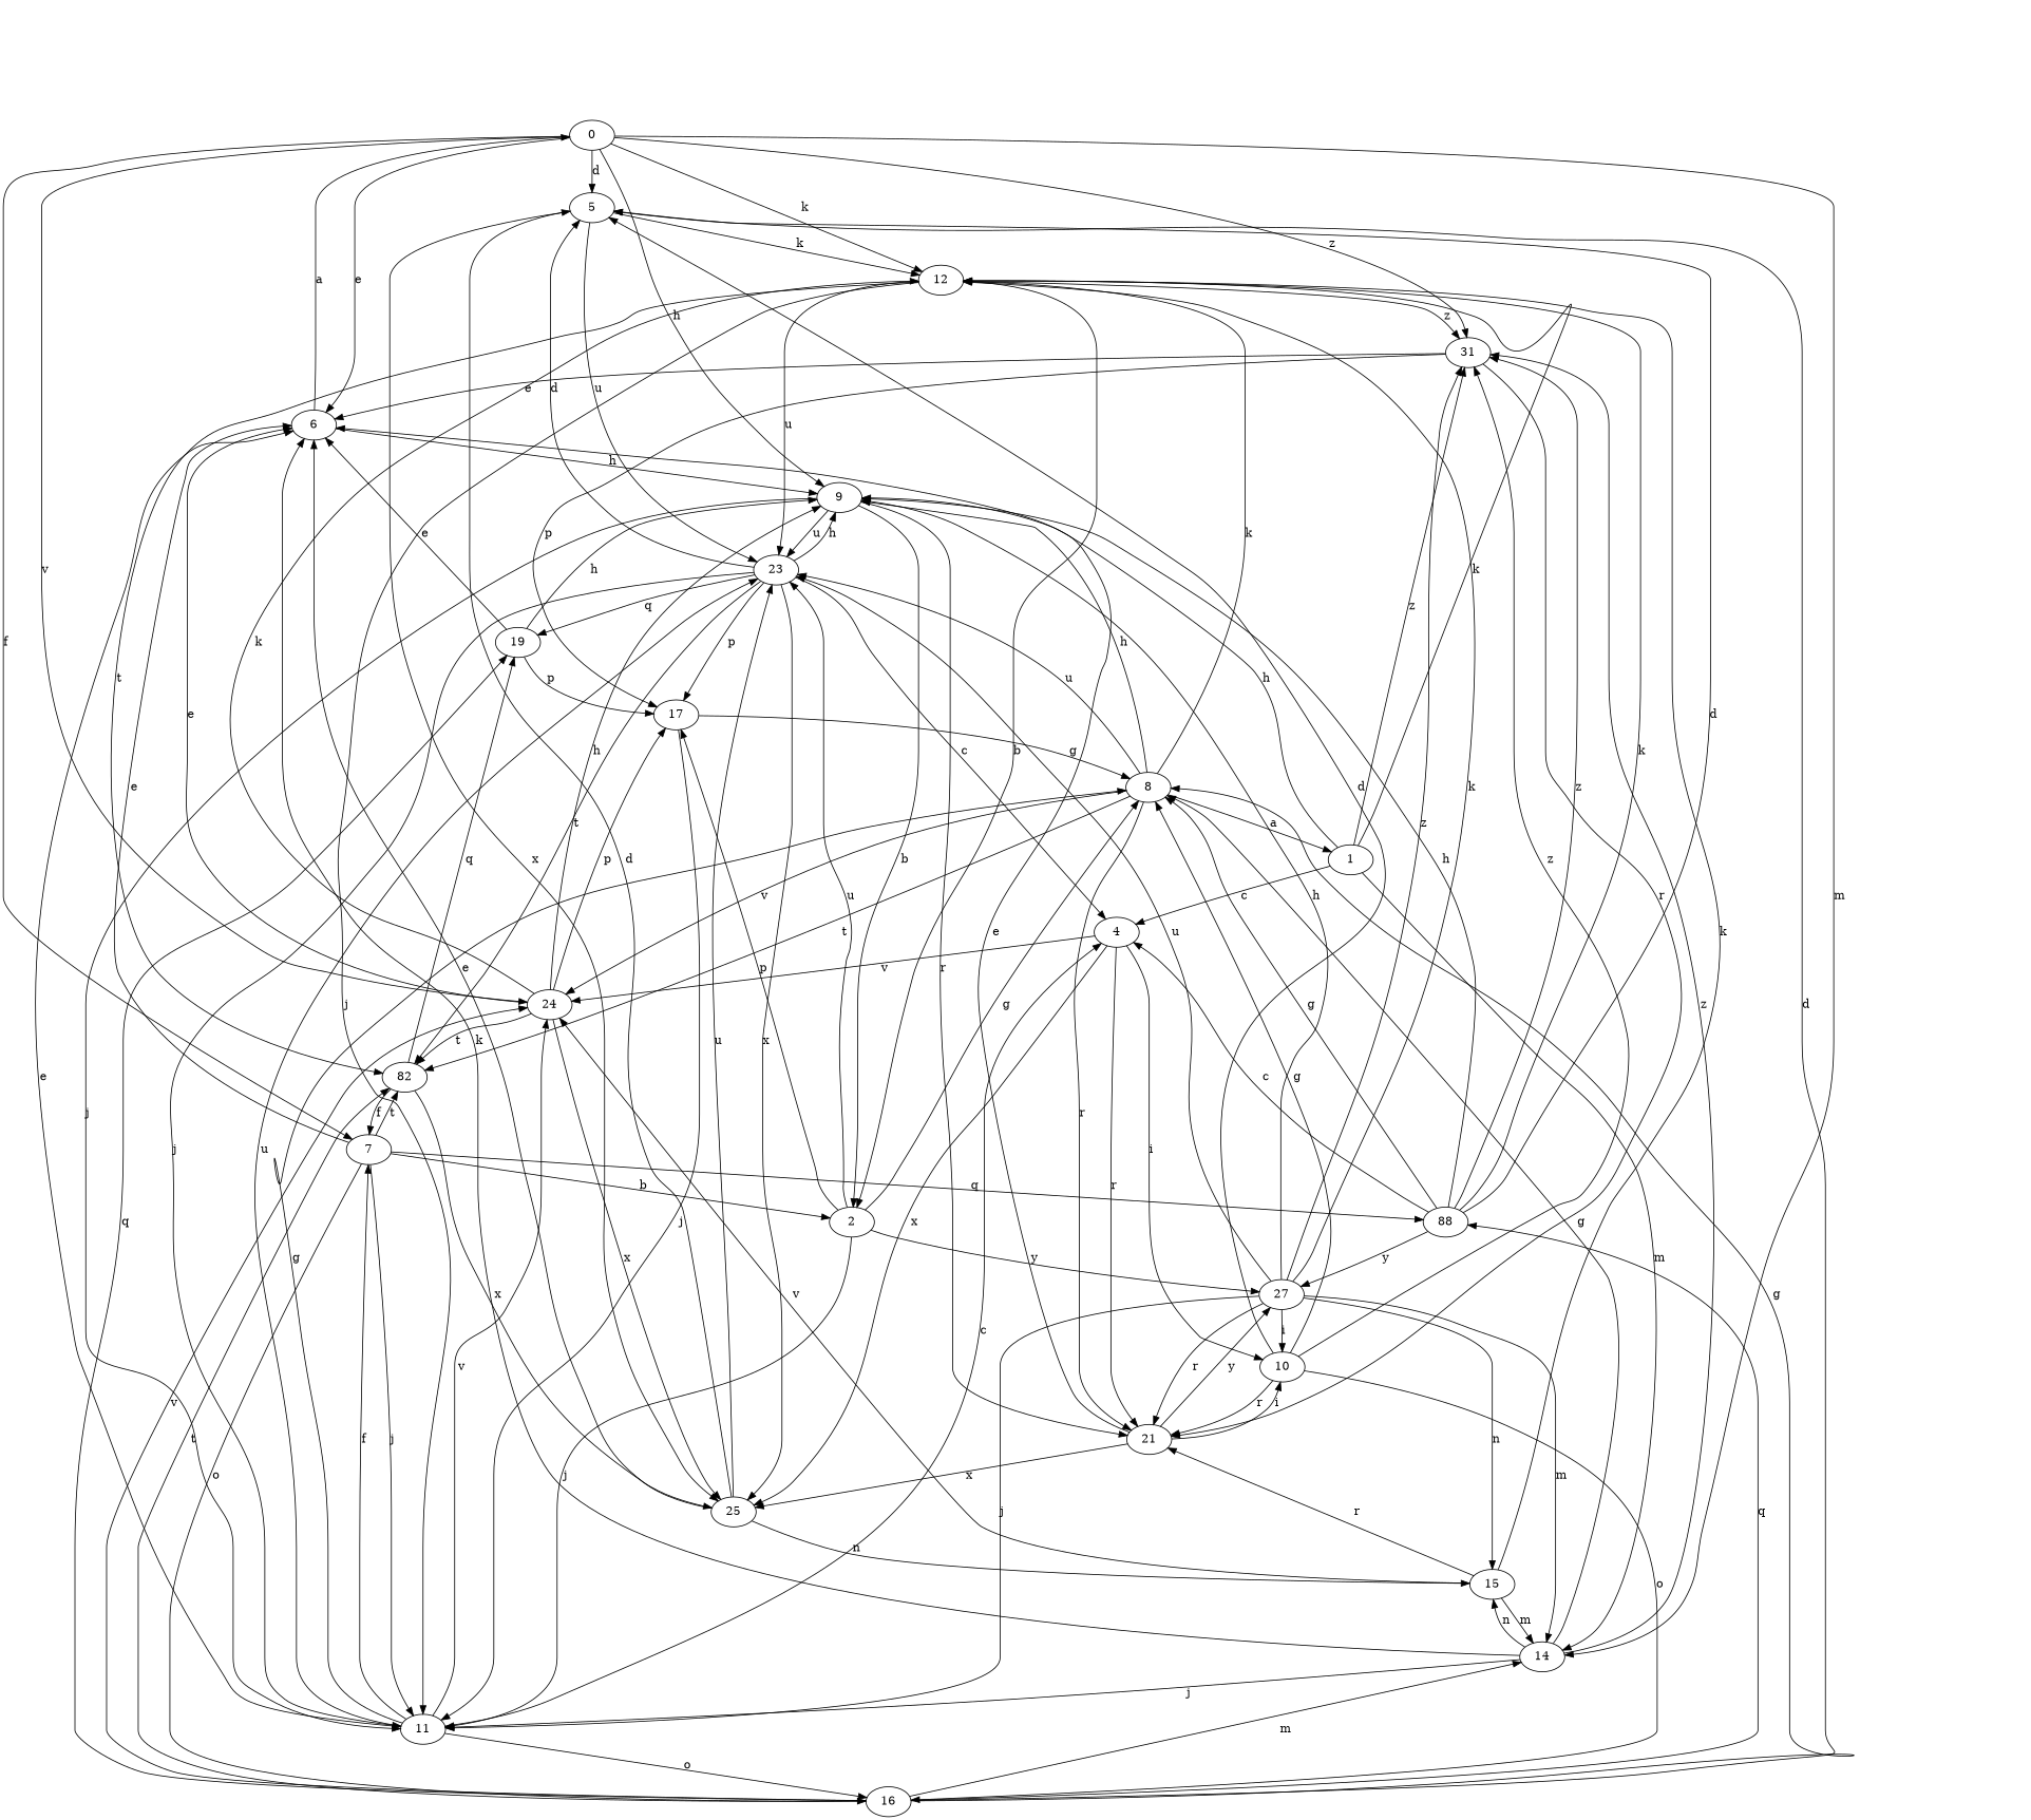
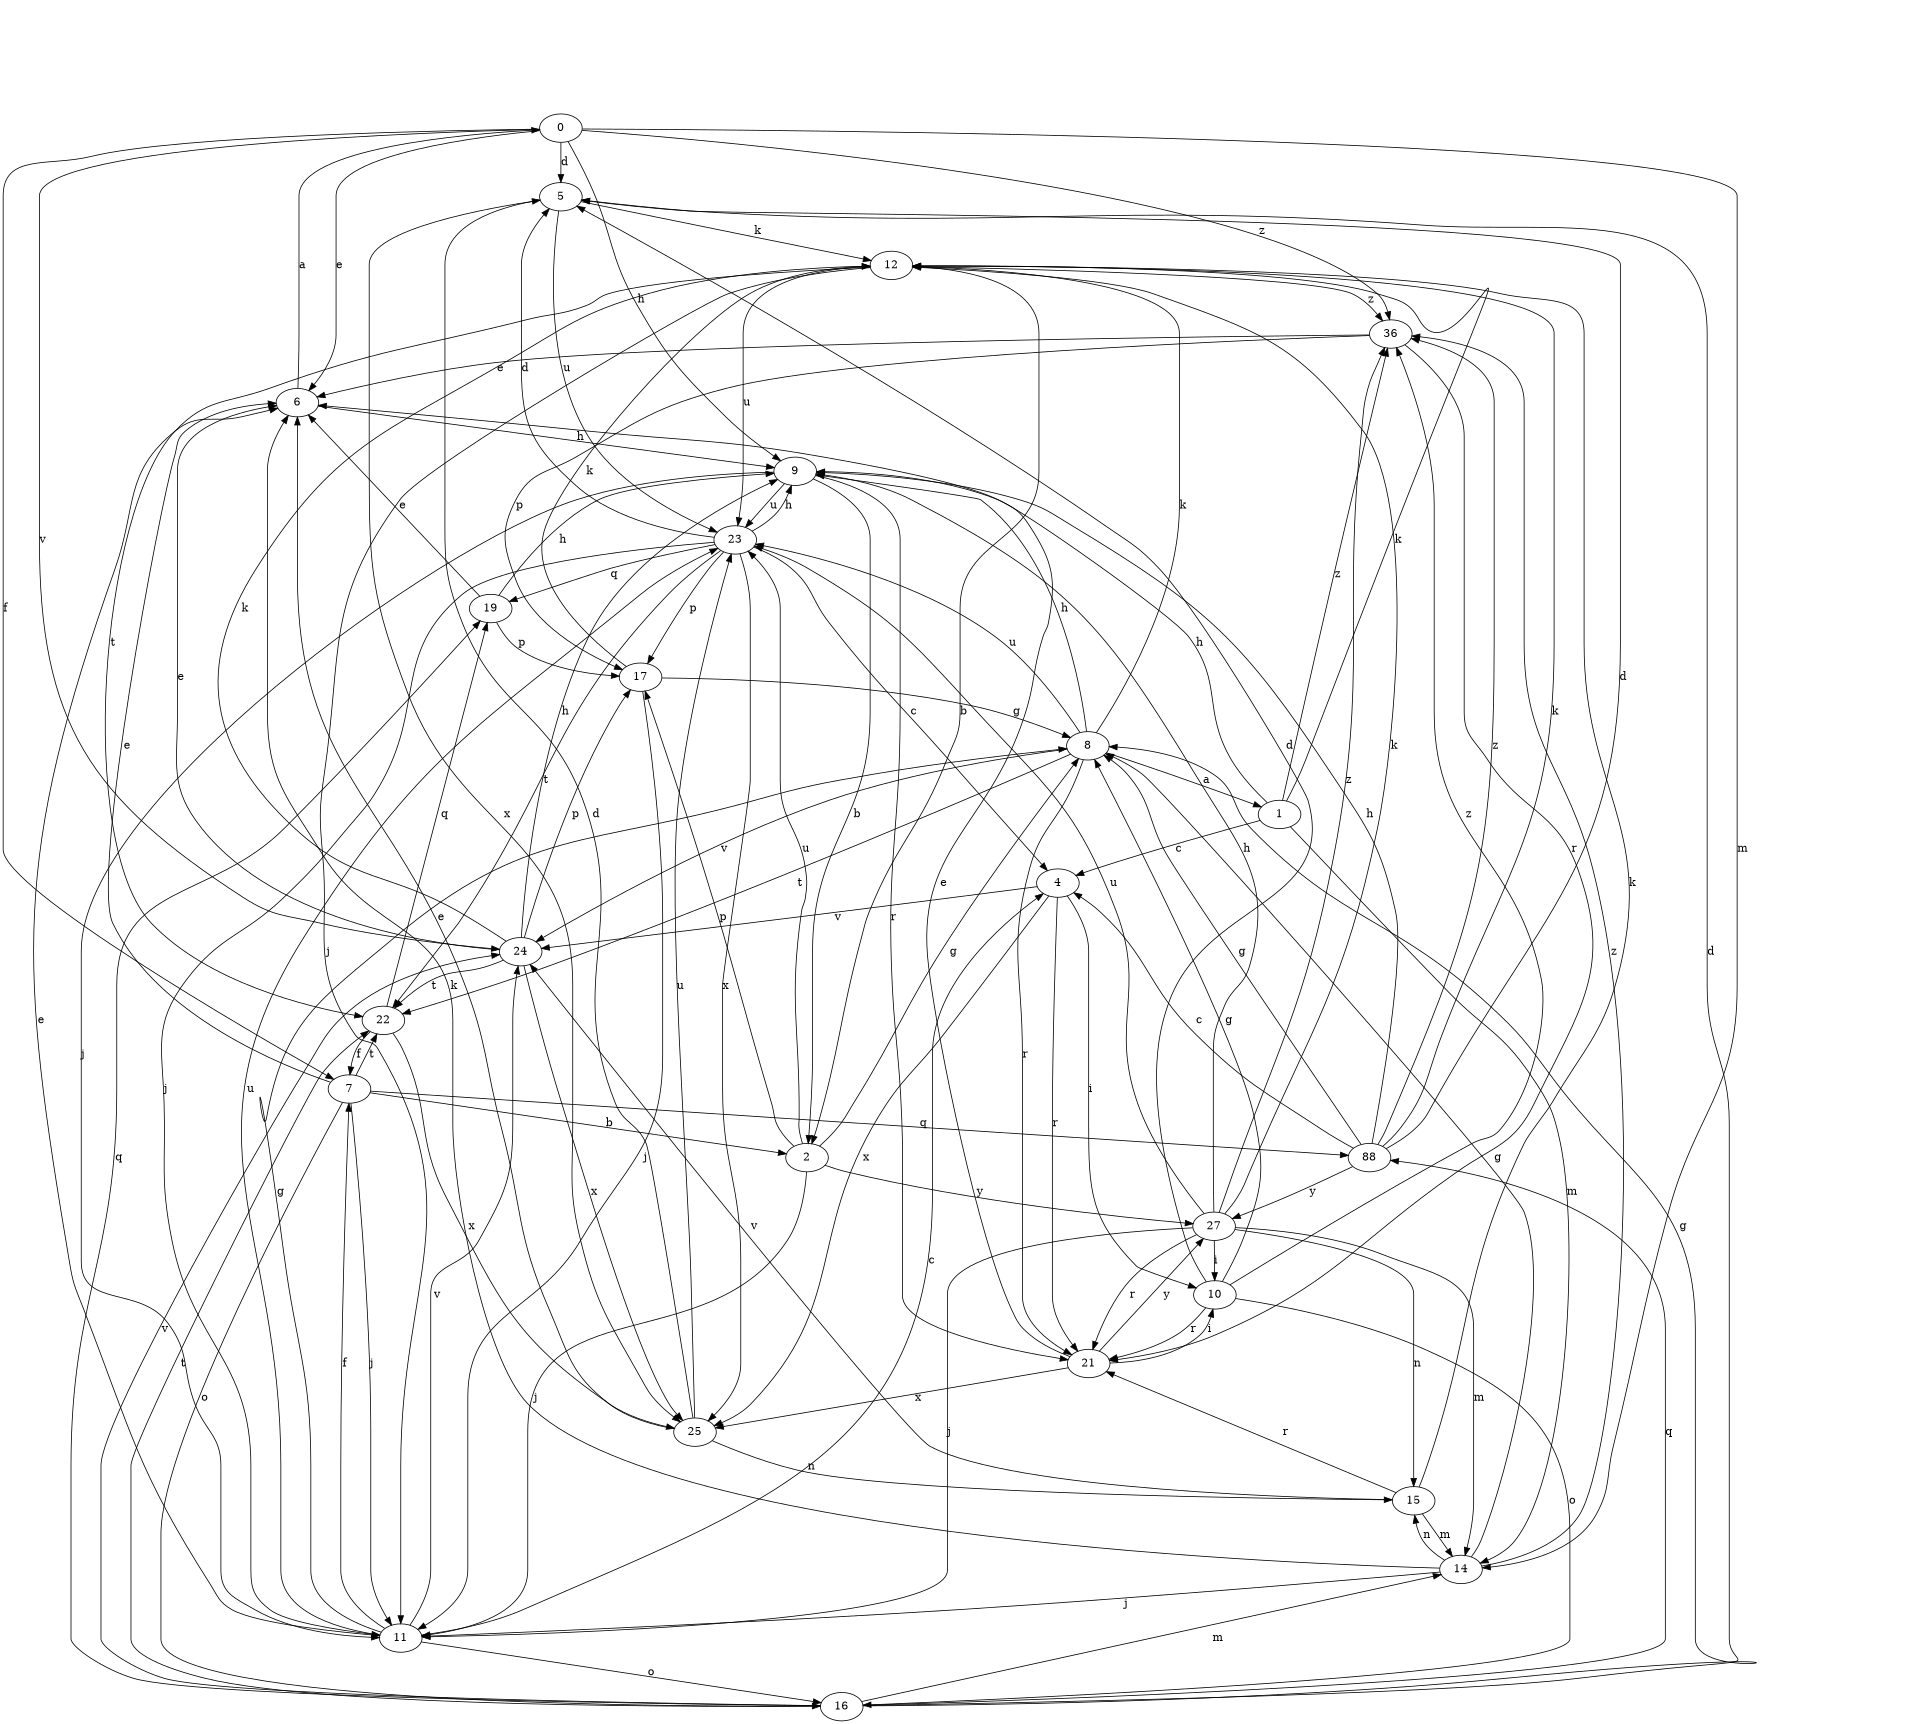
  strict digraph {
    0
    5
    6
    7
    9
    12
    14
    24
-   31
+   31 [label=36]
    23
    25
    2
    11
    16
    n15 [label=88]
-   22 [label=82]
+   22
    21
    8
    15
    17
    1
    4
    10
    27
    19
    0 -> 5 [label=d]
    0 -> 6 [label=e]
    0 -> 7 [label=f]
    0 -> 9 [label=h]
-   0 -> 12 [label=k]
+   17 -> 12 [label=k]
    0 -> 14 [label=m]
    0 -> 24 [label=v]
    0 -> 31 [label=z]
    5 -> 12 [label=k]
    5 -> 23 [label=u]
    5 -> 25 [label=x]
    6 -> 0 [label=a]
    6 -> 9 [label=h]
    7 -> 6 [label=e]
    7 -> 2 [label=b]
    7 -> 11 [label=j]
    7 -> 16 [label=o]
    7 -> n15 [label=q]
    7 -> 22 [label=t]
    9 -> 23 [label=u]
    9 -> 2 [label=b]
    9 -> 11 [label=j]
    9 -> 21 [label=r]
    12 -> 31 [label=z]
    12 -> 23 [label=u]
    12 -> 2 [label=b]
    12 -> 11 [label=j]
    12 -> 22 [label=t]
    14 -> 6 [label=k]
    14 -> 31 [label=z]
    14 -> 11 [label=j]
    14 -> 8 [label=g]
    14 -> 15 [label=n]
    24 -> 6 [label=e]
    24 -> 9 [label=h]
    24 -> 12 [label=k]
    24 -> 25 [label=x]
    24 -> 22 [label=t]
    24 -> 17 [label=p]
    31 -> 6 [label=e]
    31 -> 21 [label=r]
    31 -> 17 [label=p]
    23 -> 5 [label=d]
    23 -> 9 [label=h]
    23 -> 25 [label=x]
    23 -> 11 [label=j]
    23 -> 22 [label=t]
    23 -> 17 [label=p]
    23 -> 4 [label=c]
    23 -> 19 [label=q]
    25 -> 5 [label=d]
    25 -> 6 [label=e]
    25 -> 23 [label=u]
    25 -> 15 [label=n]
    2 -> 23 [label=u]
    2 -> 11 [label=j]
    2 -> 8 [label=g]
    2 -> 17 [label=p]
    2 -> 27 [label=y]
    11 -> 6 [label=e]
    11 -> 7 [label=f]
    11 -> 24 [label=v]
    11 -> 23 [label=u]
    11 -> 16 [label=o]
    11 -> 8 [label=g]
    11 -> 4 [label=c]
    16 -> 5 [label=d]
    16 -> 14 [label=m]
    16 -> 24 [label=v]
    16 -> n15 [label=q]
    16 -> 22 [label=t]
    16 -> 8 [label=g]
    16 -> 19 [label=q]
    n15 -> 5 [label=d]
    n15 -> 9 [label=h]
    n15 -> 12 [label=k]
    n15 -> 31 [label=z]
    n15 -> 8 [label=g]
    n15 -> 4 [label=c]
    n15 -> 27 [label=y]
    22 -> 7 [label=f]
    22 -> 25 [label=x]
    22 -> 19 [label=q]
    21 -> 6 [label=e]
    21 -> 25 [label=x]
    21 -> 10 [label=i]
    21 -> 27 [label=y]
    8 -> 9 [label=h]
    8 -> 12 [label=k]
    8 -> 24 [label=v]
    8 -> 23 [label=u]
    8 -> 22 [label=t]
    8 -> 21 [label=r]
    8 -> 1 [label=a]
    15 -> 12 [label=k]
    15 -> 14 [label=m]
    15 -> 24 [label=v]
    15 -> 21 [label=r]
    17 -> 11 [label=j]
    17 -> 8 [label=g]
    1 -> 9 [label=h]
    1 -> 12 [label=k]
    1 -> 14 [label=m]
    1 -> 31 [label=z]
    1 -> 4 [label=c]
    4 -> 24 [label=v]
    4 -> 25 [label=x]
    4 -> 21 [label=r]
    4 -> 10 [label=i]
    10 -> 5 [label=d]
    10 -> 31 [label=z]
    10 -> 16 [label=o]
    10 -> 21 [label=r]
    10 -> 8 [label=g]
    27 -> 9 [label=h]
    27 -> 12 [label=k]
    27 -> 14 [label=m]
    27 -> 31 [label=z]
    27 -> 23 [label=u]
    27 -> 11 [label=j]
    27 -> 21 [label=r]
    27 -> 15 [label=n]
    27 -> 10 [label=i]
    19 -> 6 [label=e]
    19 -> 9 [label=h]
    19 -> 17 [label=p]
  }
